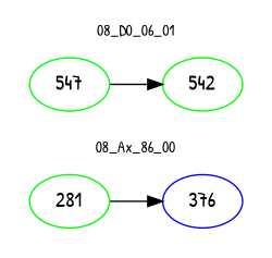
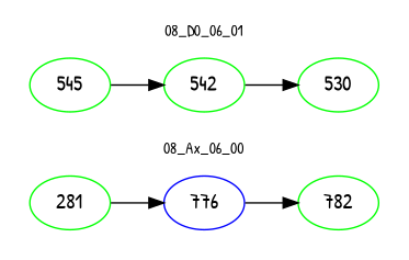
  digraph {
    fontname="Patrick Hand"
    rankdir=LR
    node [color=green fontname="Patrick Hand"]
    edge [color=black fontname="Patrick Hand"]
    n1 [label=281]
-   n2 [color=blue label=376]
-   n4 [label=547]
+   n2 [color=blue label=776]
+   n3 [label=782]
+   n4 [label=545]
    n5 [label=542]
+   n6 [label=530]
    subgraph cluster_1 {
      color=white
      fontsize=10
-     label="08_Ax_86_00"
+     label="08_Ax_06_00"
      n1
      n2
+     n3
    }
    subgraph cluster_2 {
      color=white
      fontsize=10
      label="08_D0_06_01"
      n4
      n5
+     n6
    }
    n1 -> n2
+   n2 -> n3
    n4 -> n5
+   n5 -> n6
  }
